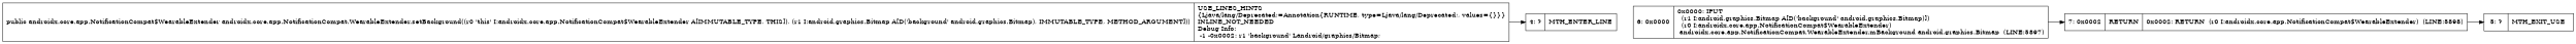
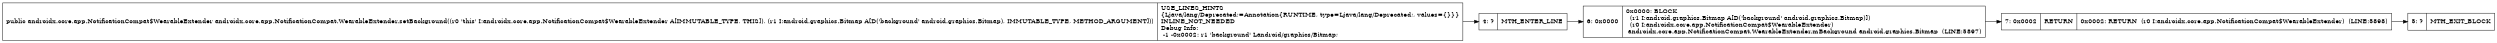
  digraph {
    rankdir=LR
    node [shape=record]
    n1 [label="{4\:\ ?|MTH_ENTER_LINE\l}"]
-   n2 [label="{6\:\ 0x0000|0x0000: IPUT  \l  (r1 I:android.graphics.Bitmap A[D('background' android.graphics.Bitmap)])\l  (r0 I:androidx.core.app.NotificationCompat$WearableExtender)\l androidx.core.app.NotificationCompat.WearableExtender.mBackground android.graphics.Bitmap  (LINE:5897)\l}"]
+   n2 [label="{6\:\ 0x0000|0x0000: BLOCK  \l  (r1 I:android.graphics.Bitmap A[D('background' android.graphics.Bitmap)])\l  (r0 I:androidx.core.app.NotificationCompat$WearableExtender)\l androidx.core.app.NotificationCompat.WearableExtender.mBackground android.graphics.Bitmap  (LINE:5897)\l}"]
    n3 [label="{7\:\ 0x0002|RETURN\l|0x0002: RETURN  (r0 I:androidx.core.app.NotificationCompat$WearableExtender)  (LINE:5898)\l}"]
-   n4 [label="{5\:\ ?|MTH_EXIT_USE\l}"]
+   n4 [label="{5\:\ ?|MTH_EXIT_BLOCK\l}"]
    n5 [label="{public androidx.core.app.NotificationCompat$WearableExtender androidx.core.app.NotificationCompat.WearableExtender.setBackground((r0 'this' I:androidx.core.app.NotificationCompat$WearableExtender A[IMMUTABLE_TYPE, THIS]), (r1 I:android.graphics.Bitmap A[D('background' android.graphics.Bitmap), IMMUTABLE_TYPE, METHOD_ARGUMENT]))  | USE_LINES_HINTS\l\{Ljava\/lang\/Deprecated;=Annotation\{RUNTIME, type=Ljava\/lang\/Deprecated;, values=\{\}\}\}\lINLINE_NOT_NEEDED\lDebug Info:\l  \-1 \-0x0002: r1 'background' Landroid\/graphics\/Bitmap;\l}"]
+   n1 -> n2
    n2 -> n3
    n3 -> n4
    n5 -> n1
  }
